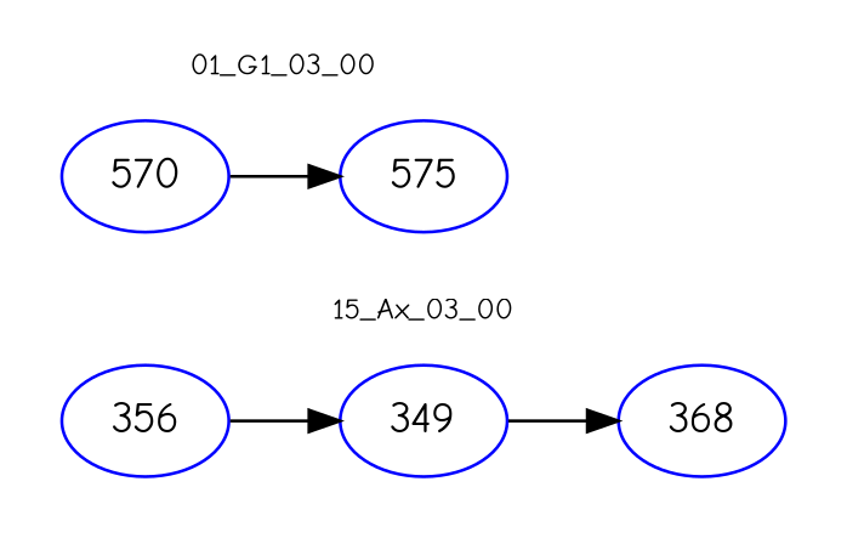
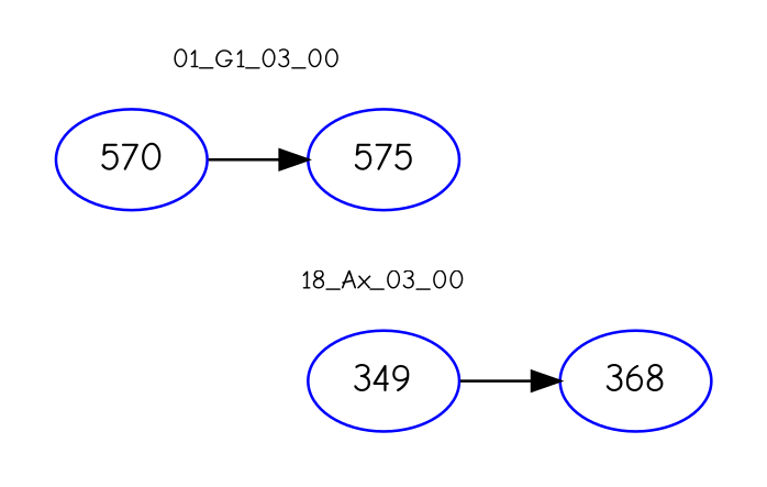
  digraph {
    fontname="Comic Neue"
    rankdir=LR
    node [color=blue fontname="Comic Neue"]
    edge [color=black fontname="Comic Neue"]
-   n1 [label=356]
    n2 [label=349]
    n3 [label=368]
    n4 [label=570]
    n5 [label=575]
    subgraph cluster_1 {
      color=white
      fontsize=10
-     label="15_Ax_03_00"
-     n1
+     label="18_Ax_03_00"
      n2
      n3
    }
    subgraph cluster_2 {
      color=white
      fontsize=10
      label="01_G1_03_00"
      n4
      n5
    }
-   n1 -> n2
    n2 -> n3
    n4 -> n5
  }
